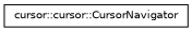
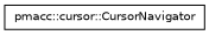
  digraph {
    rankdir=TB
-   n1 [color=black fillcolor=white fontname=Helvetica fontsize=10 height=0.2 label="cursor::cursor::CursorNavigator" shape=record style=filled width=0.4]
+   n1 [color=black fillcolor=white fontname=Helvetica fontsize=10 height=0.2 label="pmacc::cursor::CursorNavigator" shape=record style=filled width=0.4]
  }
